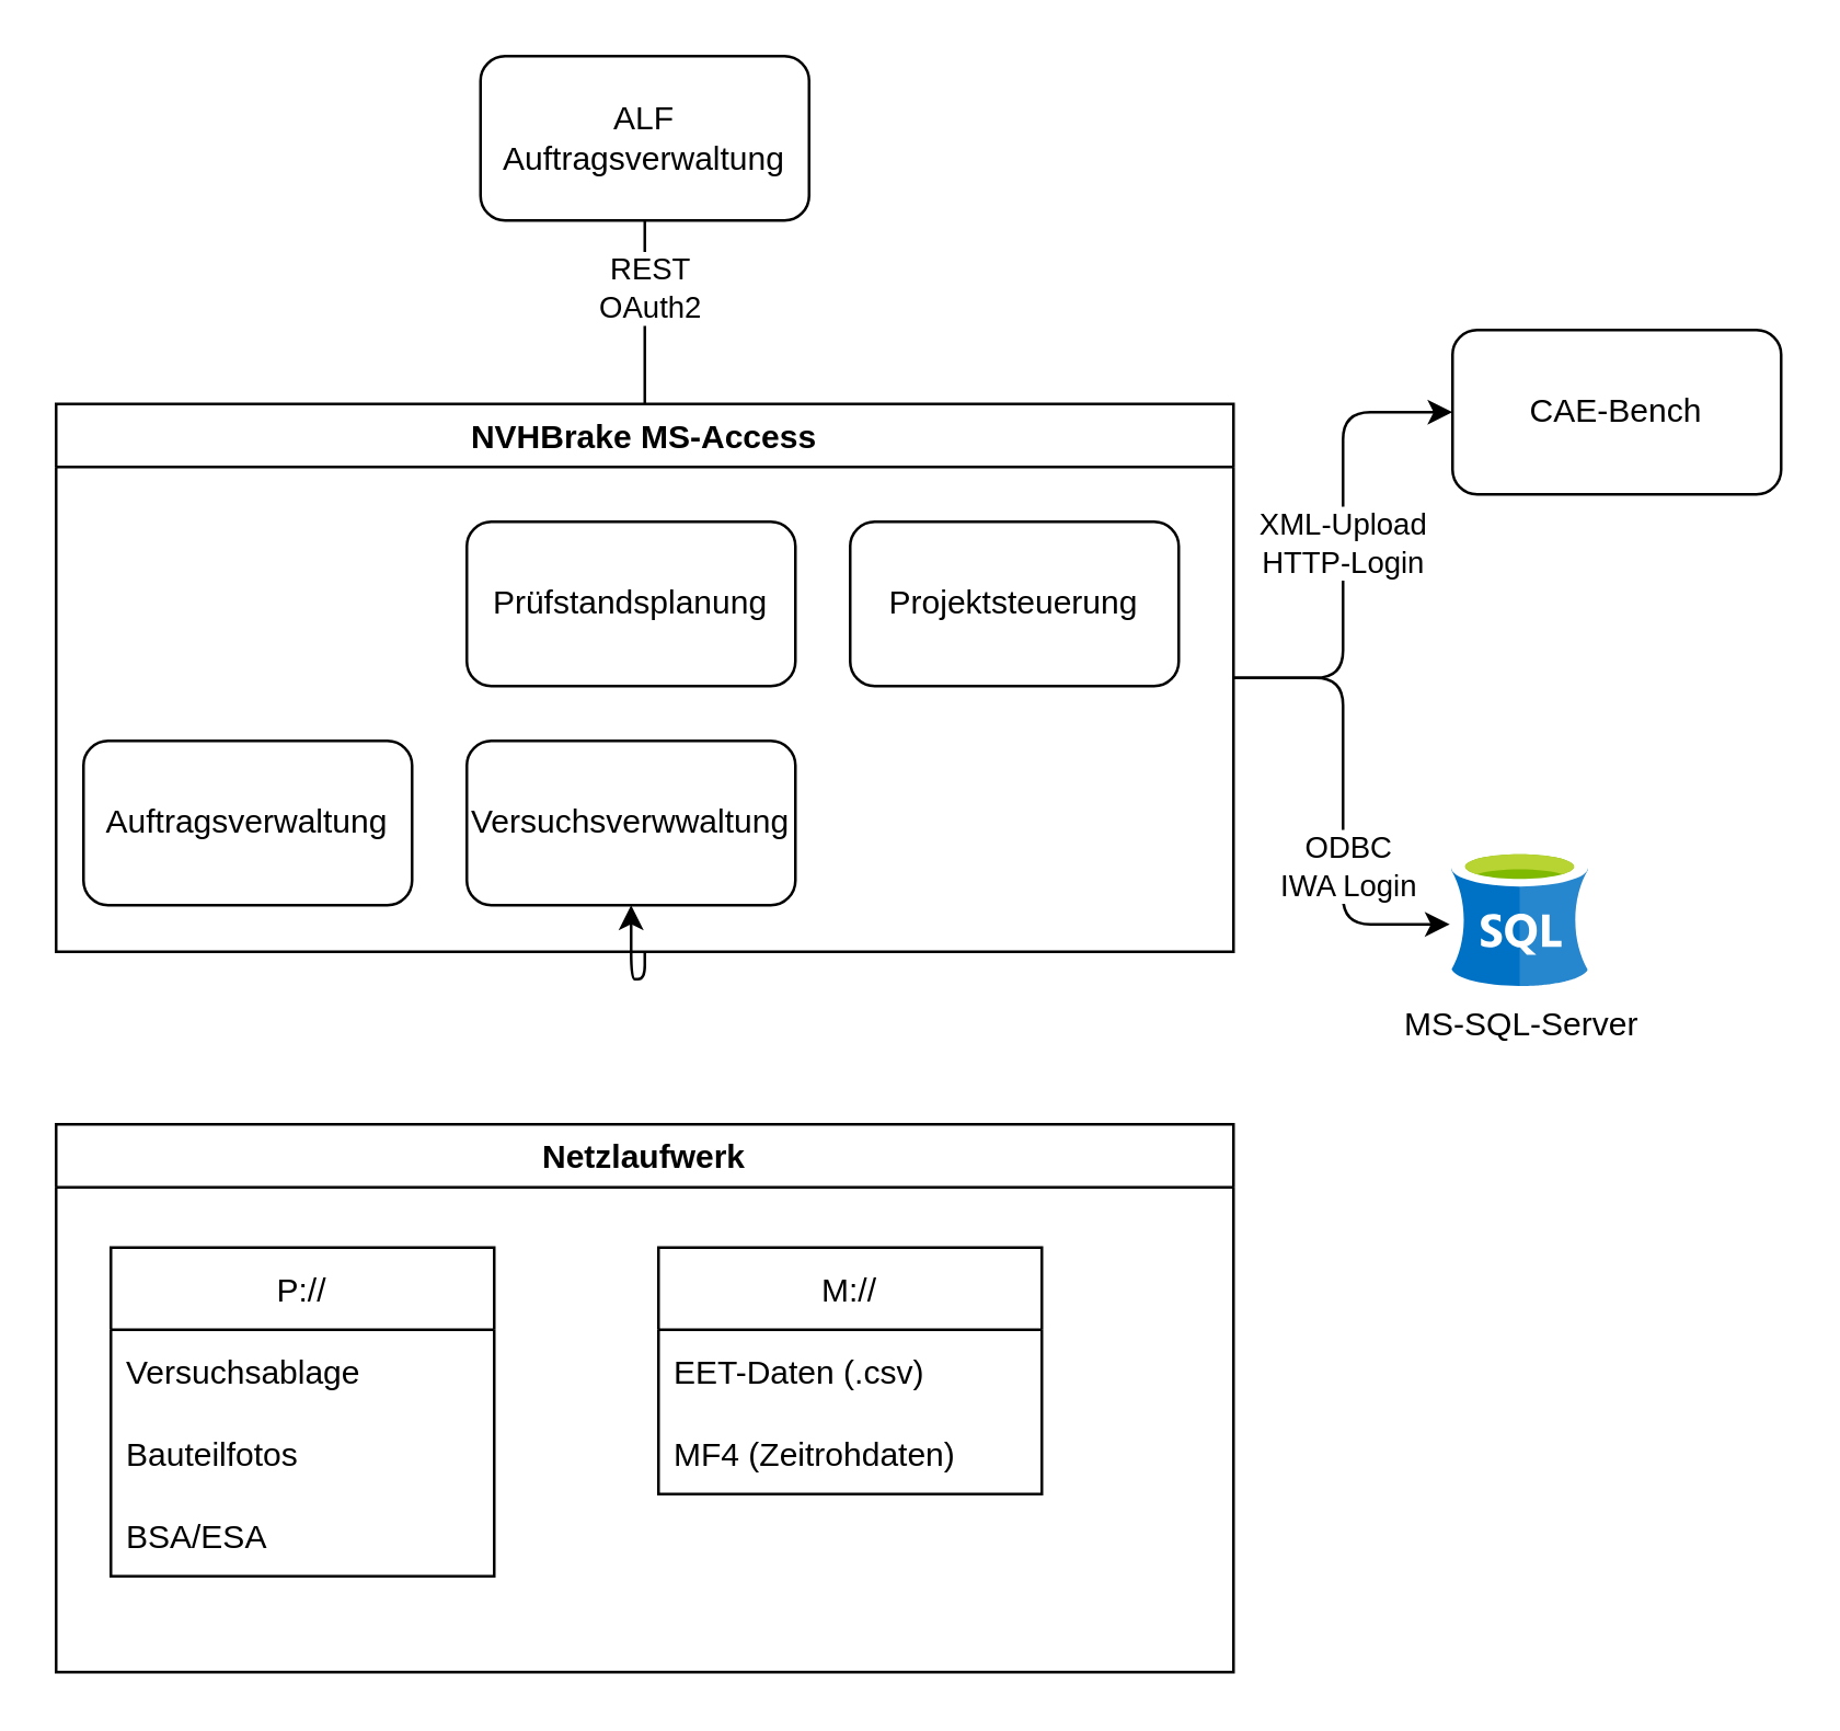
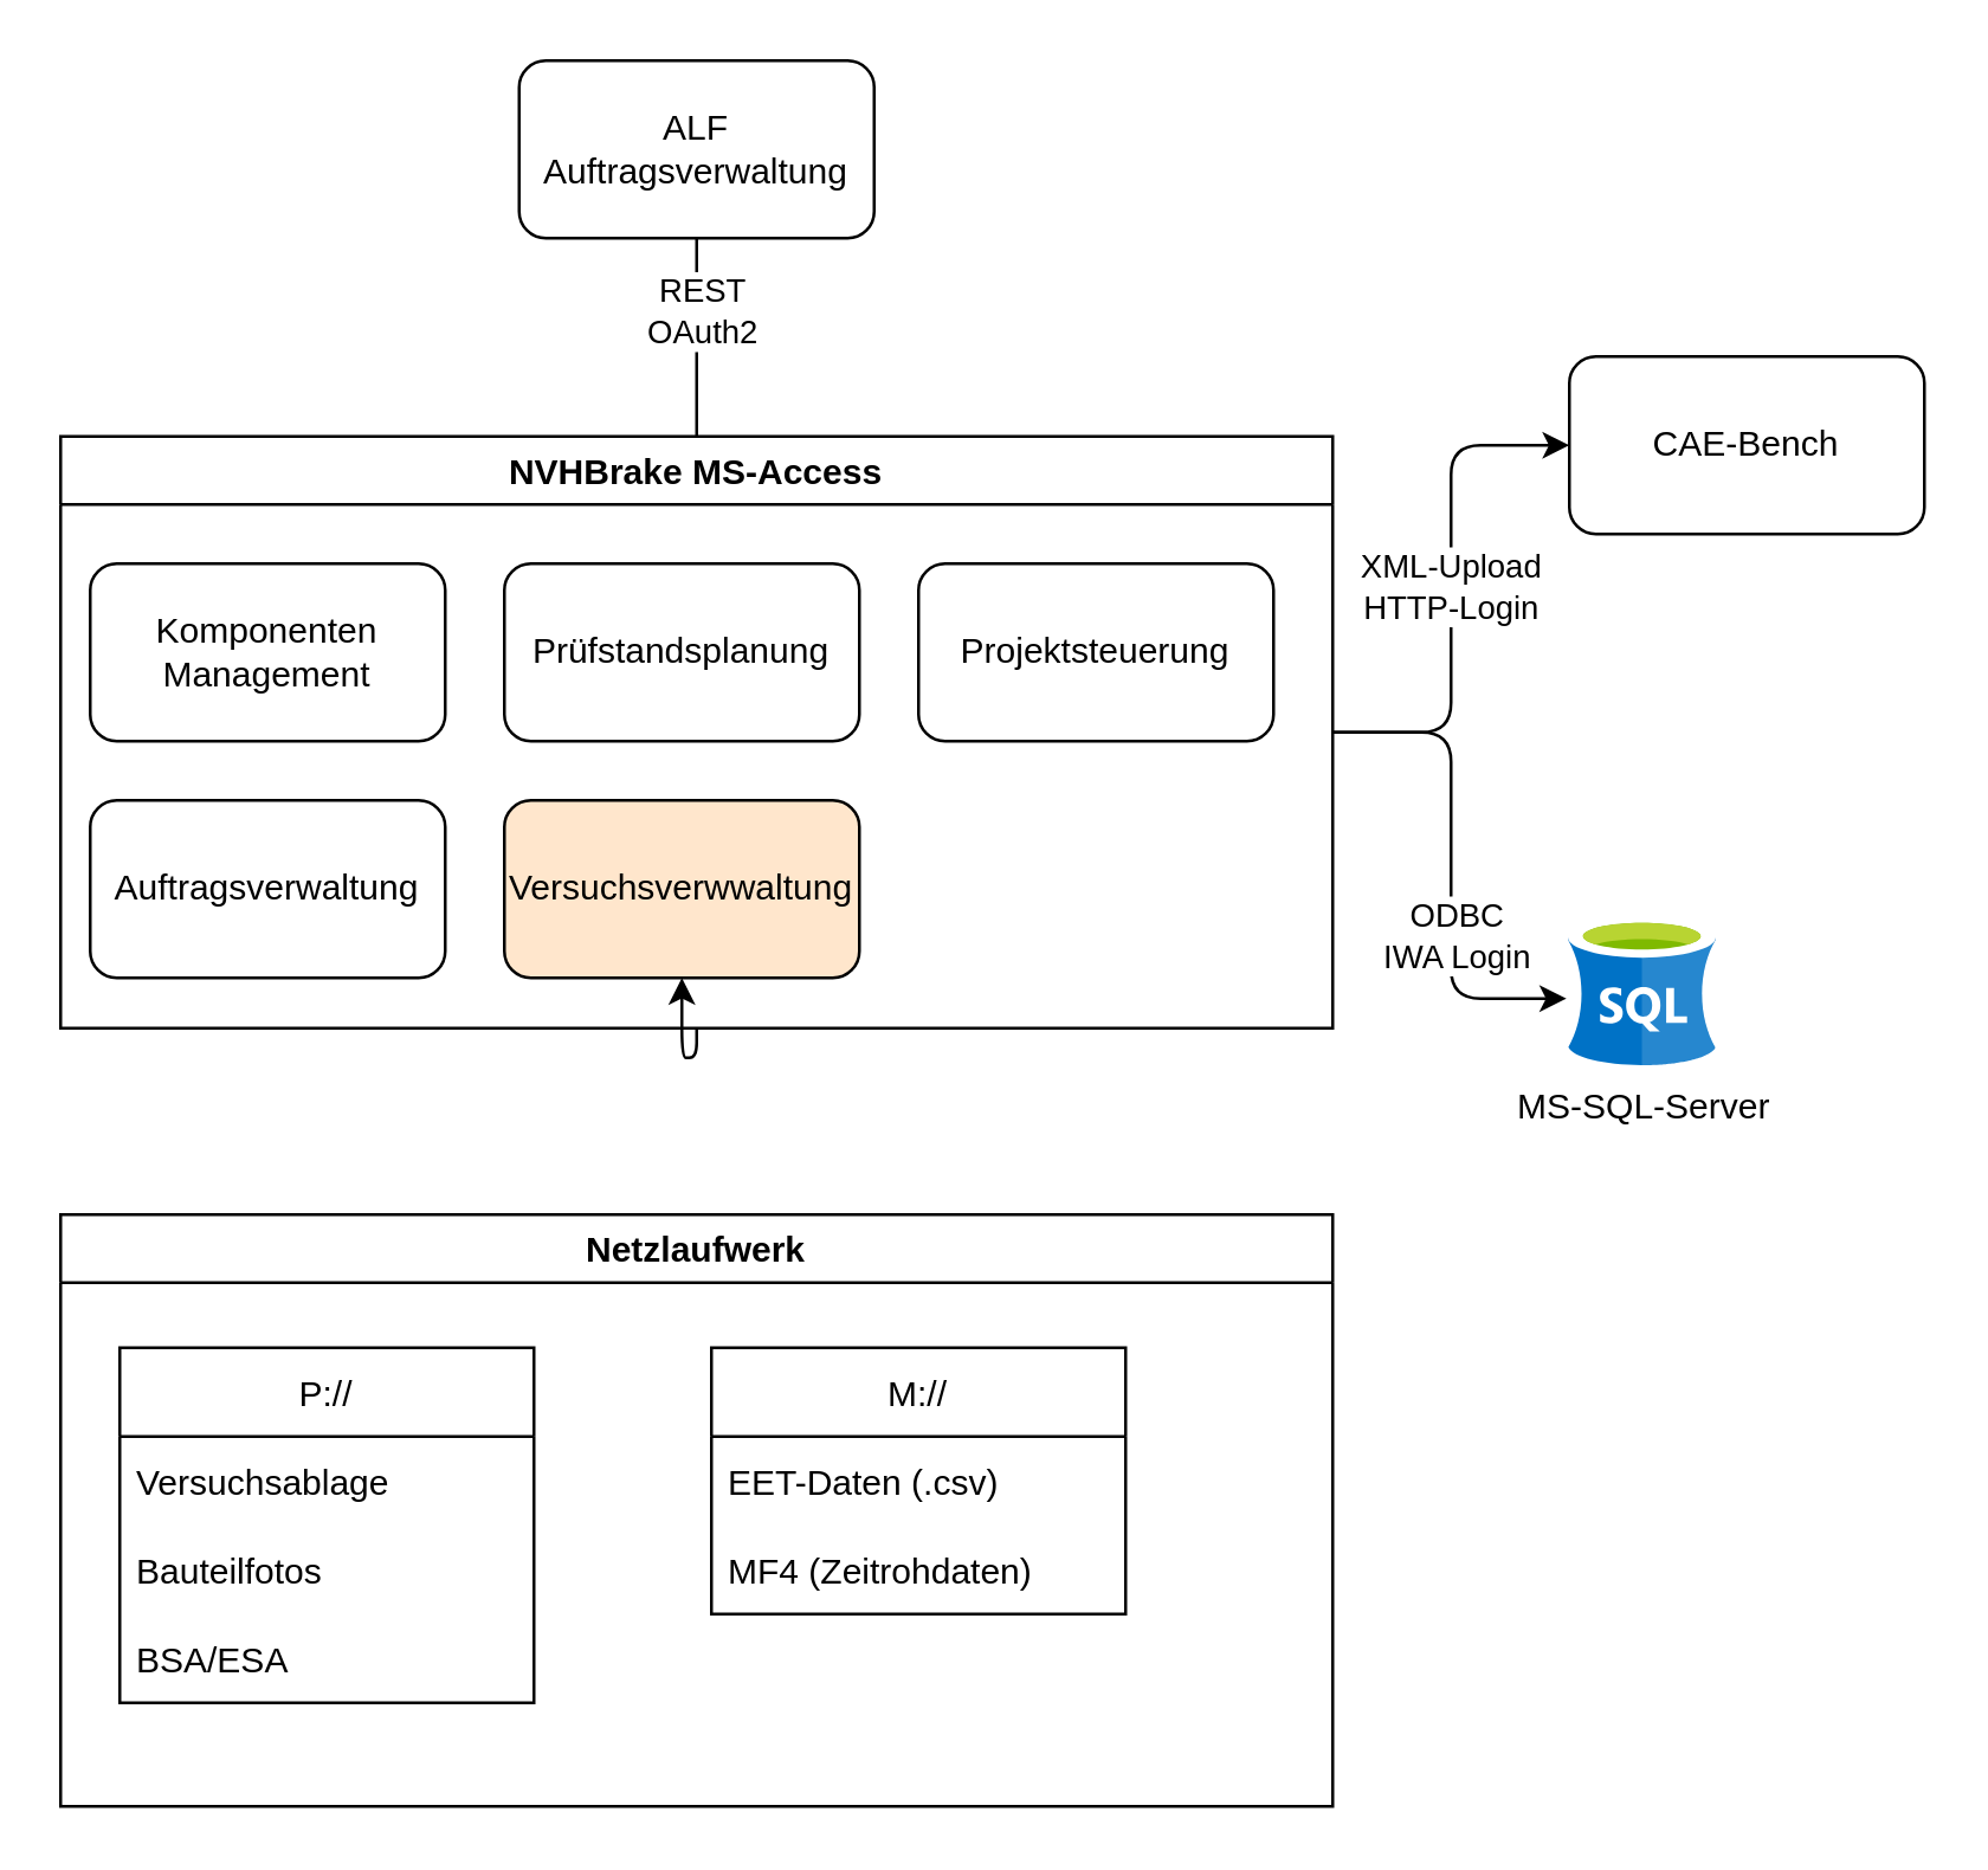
  <mxCell id="0" />
  <mxCell id="1" parent="0" />
  <mxCell id="2" value="XML-Upload&lt;br&gt;HTTP-Login" style="edgeStyle=orthogonalEdgeStyle;html=1;entryX=0;entryY=0.5;entryDx=0;entryDy=0;" edge="1" parent="1" source="6" target="24"><mxGeometry relative="1" as="geometry" /></mxCell>
  <mxCell id="3" style="edgeStyle=orthogonalEdgeStyle;html=1;entryX=-0.02;entryY=0.54;entryDx=0;entryDy=0;entryPerimeter=0;" edge="1" parent="1" source="6" target="12"><mxGeometry relative="1" as="geometry" /></mxCell>
  <mxCell id="4" value="ODBC&lt;br&gt;IWA Login" style="edgeLabel;html=1;align=center;verticalAlign=middle;resizable=0;points=[];" vertex="1" connectable="0" parent="3"><mxGeometry x="0.275" y="1" relative="1" as="geometry"><mxPoint as="offset" /></mxGeometry></mxCell>
  <mxCell id="5" style="edgeStyle=orthogonalEdgeStyle;html=1;" edge="1" parent="1" source="6" target="10"><mxGeometry relative="1" as="geometry" /></mxCell>
  <mxCell id="6" value="NVHBrake MS-Access" style="swimlane;" vertex="1" parent="1"><mxGeometry x="20" y="147" width="430" height="200" as="geometry" /></mxCell>
+ <mxCell id="7" value="Komponenten&lt;br&gt;Management" style="rounded=1;whiteSpace=wrap;html=1;" vertex="1" parent="6"><mxGeometry x="10" y="43" width="120" height="60" as="geometry" /></mxCell>
  <mxCell id="8" value="Auftragsverwaltung" style="rounded=1;whiteSpace=wrap;html=1;" vertex="1" parent="6"><mxGeometry x="10" y="123" width="120" height="60" as="geometry" /></mxCell>
  <mxCell id="9" value="Prüfstandsplanung" style="rounded=1;whiteSpace=wrap;html=1;" vertex="1" parent="6"><mxGeometry x="150" y="43" width="120" height="60" as="geometry" /></mxCell>
- <mxCell id="10" value="Versuchsverwwaltung" style="rounded=1;whiteSpace=wrap;html=1;" vertex="1" parent="6"><mxGeometry x="150" y="123" width="120" height="60" as="geometry" /></mxCell>
+ <mxCell id="10" value="Versuchsverwwaltung" style="rounded=1;whiteSpace=wrap;html=1;fillColor=#ffe6cc;" vertex="1" parent="6"><mxGeometry x="150" y="123" width="120" height="60" as="geometry" /></mxCell>
  <mxCell id="11" value="Projektsteuerung" style="rounded=1;whiteSpace=wrap;html=1;" vertex="1" parent="6"><mxGeometry x="290" y="43" width="120" height="60" as="geometry" /></mxCell>
  <mxCell id="12" value="MS-SQL-Server" style="sketch=0;aspect=fixed;html=1;points=[];align=center;image;fontSize=12;image=img/lib/mscae/dep/SQL_Server_Stretch_DB.svg;" vertex="1" parent="1"><mxGeometry x="530" y="310" width="50" height="50" as="geometry" /></mxCell>
  <mxCell id="13" value="Netzlaufwerk" style="swimlane;" vertex="1" parent="1"><mxGeometry x="20" y="410" width="430" height="200" as="geometry" /></mxCell>
  <mxCell id="14" value="P://" style="swimlane;fontStyle=0;childLayout=stackLayout;horizontal=1;startSize=30;horizontalStack=0;resizeParent=1;resizeParentMax=0;resizeLast=0;collapsible=1;marginBottom=0;" vertex="1" parent="13"><mxGeometry x="20" y="45" width="140" height="120" as="geometry" /></mxCell>
  <mxCell id="15" value="Versuchsablage" style="text;strokeColor=none;fillColor=none;align=left;verticalAlign=middle;spacingLeft=4;spacingRight=4;overflow=hidden;points=[[0,0.5],[1,0.5]];portConstraint=eastwest;rotatable=0;" vertex="1" parent="14"><mxGeometry y="30" width="140" height="30" as="geometry" /></mxCell>
  <mxCell id="16" value="Bauteilfotos" style="text;strokeColor=none;fillColor=none;align=left;verticalAlign=middle;spacingLeft=4;spacingRight=4;overflow=hidden;points=[[0,0.5],[1,0.5]];portConstraint=eastwest;rotatable=0;" vertex="1" parent="14"><mxGeometry y="60" width="140" height="30" as="geometry" /></mxCell>
  <mxCell id="17" value="BSA/ESA" style="text;strokeColor=none;fillColor=none;align=left;verticalAlign=middle;spacingLeft=4;spacingRight=4;overflow=hidden;points=[[0,0.5],[1,0.5]];portConstraint=eastwest;rotatable=0;" vertex="1" parent="14"><mxGeometry y="90" width="140" height="30" as="geometry" /></mxCell>
  <mxCell id="18" value="M://" style="swimlane;fontStyle=0;childLayout=stackLayout;horizontal=1;startSize=30;horizontalStack=0;resizeParent=1;resizeParentMax=0;resizeLast=0;collapsible=1;marginBottom=0;" vertex="1" parent="13"><mxGeometry x="220" y="45" width="140" height="90" as="geometry" /></mxCell>
  <mxCell id="19" value="EET-Daten (.csv)" style="text;strokeColor=none;fillColor=none;align=left;verticalAlign=middle;spacingLeft=4;spacingRight=4;overflow=hidden;points=[[0,0.5],[1,0.5]];portConstraint=eastwest;rotatable=0;" vertex="1" parent="18"><mxGeometry y="30" width="140" height="30" as="geometry" /></mxCell>
  <mxCell id="20" value="MF4 (Zeitrohdaten)" style="text;strokeColor=none;fillColor=none;align=left;verticalAlign=middle;spacingLeft=4;spacingRight=4;overflow=hidden;points=[[0,0.5],[1,0.5]];portConstraint=eastwest;rotatable=0;" vertex="1" parent="18"><mxGeometry y="60" width="140" height="30" as="geometry" /></mxCell>
  <mxCell id="21" style="edgeStyle=none;html=1;entryX=0.5;entryY=0;entryDx=0;entryDy=0;endArrow=none;" edge="1" parent="1" source="23" target="6"><mxGeometry relative="1" as="geometry"><Array as="points" /></mxGeometry></mxCell>
  <mxCell id="22" value="REST&lt;br&gt;OAuth2" style="edgeLabel;html=1;align=center;verticalAlign=middle;resizable=0;points=[];" vertex="1" connectable="0" parent="21"><mxGeometry x="-0.273" y="1" relative="1" as="geometry"><mxPoint as="offset" /></mxGeometry></mxCell>
  <mxCell id="23" value="ALF&lt;br&gt;Auftragsverwaltung" style="rounded=1;whiteSpace=wrap;html=1;" vertex="1" parent="1"><mxGeometry x="175" y="20" width="120" height="60" as="geometry" /></mxCell>
  <mxCell id="24" value="CAE-Bench" style="rounded=1;whiteSpace=wrap;html=1;" vertex="1" parent="1"><mxGeometry x="530" y="120" width="120" height="60" as="geometry" /></mxCell>
